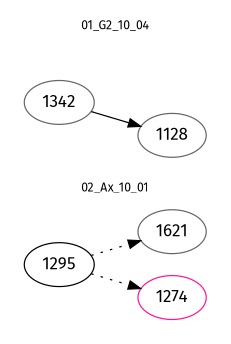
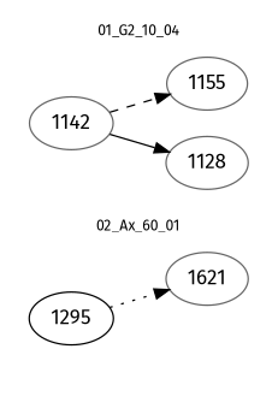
  digraph {
    fontname="Fira Sans"
    rankdir=LR
    node [color=gray40 fontname="Fira Sans"]
    edge [color=black fontname="Fira Sans" style=dotted]
    n1 [color=black label=1295]
-   n2 [color=deeppink label=1274]
    n3 [label=1621]
-   n4 [label=1342]
+   n4 [label=1142]
    n5 [label=1128]
+   n6 [label=1155]
    subgraph cluster_1 {
      color=white
      fontsize=10
-     label="02_Ax_10_01"
+     label="02_Ax_60_01"
      n1
-     n2
      n3
    }
    subgraph cluster_2 {
      color=white
      fontsize=10
      label="01_G2_10_04"
      n4
      n5
+     n6
    }
-   n1 -> n2
    n1 -> n3
    n4 -> n5 [style=solid]
+   n4 -> n6 [style=dashed]
  }
